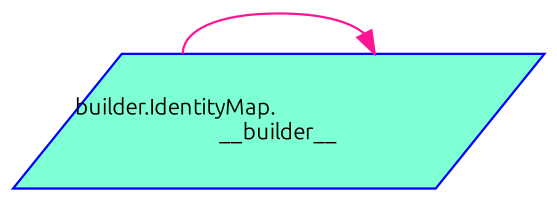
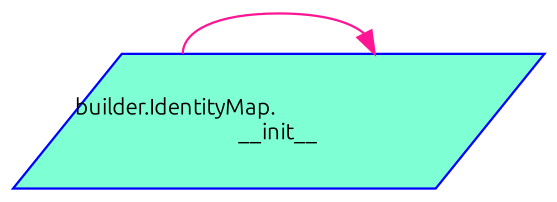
  digraph {
    rankdir=LR
    fontname=Ubuntu
-   n1 [color=blue fillcolor=aquamarine fontcolor=black fontname=Ubuntu fontsize=10 height=0.2 label="builder.IdentityMap.\l__builder__" shape=parallelogram style=filled width=0.4]
+   n1 [color=blue fillcolor=aquamarine fontcolor=black fontname=Ubuntu fontsize=10 height=0.2 label="builder.IdentityMap.\l__init__" shape=parallelogram style=filled width=0.4]
    n1 -> n1 [color=deeppink fontname=Ubuntu fontsize=10 labelfontname=Helvetica labelfontsize=10 style=solid]
  }
